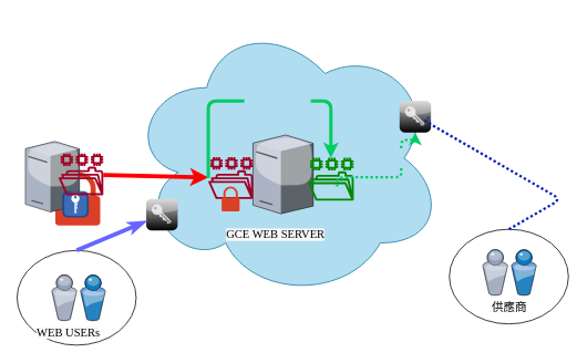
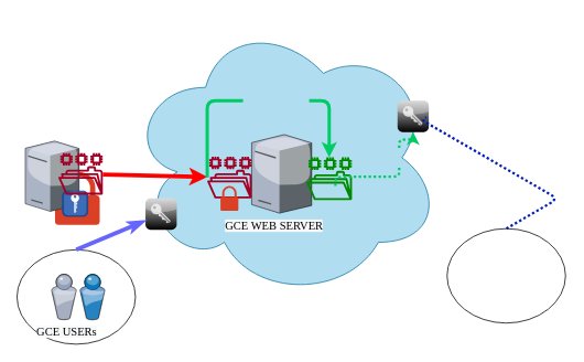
  <mxCell id="0" />
  <mxCell id="1" parent="0" />
  <mxCell id="2" value="" style="pointerEvents=1;shadow=0;dashed=0;html=1;strokeColor=none;labelPosition=center;verticalLabelPosition=bottom;verticalAlign=top;outlineConnect=0;align=center;shape=mxgraph.office.security.lock_protected;fillColor=#DA4026;" vertex="1" parent="1"><mxGeometry x="66" y="206.81" width="54" height="64.19" as="geometry" /></mxCell>
  <mxCell id="3" value="" style="ellipse;whiteSpace=wrap;html=1;rounded=0;shadow=0;comic=0;strokeWidth=1;fontFamily=Verdana;" vertex="1" parent="1"><mxGeometry x="20" y="301" width="143.25" height="114" as="geometry" /></mxCell>
  <mxCell id="4" value="" style="ellipse;shape=cloud;whiteSpace=wrap;html=1;fillColor=#b1ddf0;strokeColor=#10739e;" vertex="1" parent="1"><mxGeometry x="153" y="20" width="380" height="340" as="geometry" /></mxCell>
  <mxCell id="5" value="" style="ellipse;whiteSpace=wrap;html=1;rounded=0;shadow=0;comic=0;strokeWidth=1;fontFamily=Verdana;" parent="1" vertex="1"><mxGeometry x="540" y="275.5" width="143.25" height="114" as="geometry" /></mxCell>
- <mxCell id="6" value="&lt;font style=&quot;font-size: 14px&quot;&gt;供應商&lt;/font&gt;" style="verticalLabelPosition=bottom;aspect=fixed;html=1;verticalAlign=top;strokeColor=none;shape=mxgraph.citrix.users;rounded=0;shadow=0;comic=0;fontFamily=Verdana;" parent="1" vertex="1"><mxGeometry x="580" y="300" width="64.5" height="55" as="geometry" /></mxCell>
  <mxCell id="7" value="" style="verticalLabelPosition=bottom;aspect=fixed;html=1;verticalAlign=top;strokeColor=none;shape=mxgraph.citrix.tower_server;rounded=0;shadow=0;comic=0;fontFamily=Verdana;" parent="1" vertex="1"><mxGeometry x="303.75" y="162" width="72.5" height="94.81" as="geometry" /></mxCell>
- <mxCell id="8" value="&lt;span style=&quot;color: rgb(0 , 0 , 0) ; font-family: &amp;#34;verdana&amp;#34; ; font-size: 14px ; font-style: normal ; font-weight: 400 ; letter-spacing: normal ; text-align: center ; text-indent: 0px ; text-transform: none ; word-spacing: 0px ; background-color: rgb(248 , 249 , 250) ; display: inline ; float: none&quot;&gt;GCE WEB SERVER&lt;/span&gt;" style="text;whiteSpace=wrap;html=1;" vertex="1" parent="1"><mxGeometry x="270" y="267.95" width="140" height="19" as="geometry" /></mxCell>
+ <mxCell id="8" value="&lt;span style=&quot;color: rgb(0 , 0 , 0) ; font-family: &amp;#34;verdana&amp;#34; ; font-size: 14px ; font-style: normal ; font-weight: 400 ; letter-spacing: normal ; text-align: center ; text-indent: 0px ; text-transform: none ; word-spacing: 0px ; background-color: rgb(248 , 249 , 250) ; display: inline ; float: none&quot;&gt;GCE WEB SERVER&lt;/span&gt;" style="text;whiteSpace=wrap;html=1;" vertex="1" parent="1"><mxGeometry x="270" y="257.95" width="140" height="19" as="geometry" /></mxCell>
  <mxCell id="9" value="" style="verticalLabelPosition=bottom;aspect=fixed;html=1;verticalAlign=top;strokeColor=none;align=center;outlineConnect=0;shape=mxgraph.citrix.users;" vertex="1" parent="1"><mxGeometry x="61.62" y="330.5" width="64.5" height="55" as="geometry" /></mxCell>
- <mxCell id="10" value="&lt;span style=&quot;color: rgb(0 , 0 , 0) ; font-family: &amp;#34;verdana&amp;#34; ; font-size: 14px ; font-style: normal ; font-weight: 400 ; letter-spacing: normal ; text-align: center ; text-indent: 0px ; text-transform: none ; word-spacing: 0px ; background-color: rgb(248 , 249 , 250) ; display: inline ; float: none&quot;&gt;WEB USERs&lt;/span&gt;" style="text;whiteSpace=wrap;html=1;" vertex="1" parent="1"><mxGeometry x="41.62" y="385.5" width="140" height="19" as="geometry" /></mxCell>
+ <mxCell id="10" value="&lt;span style=&quot;color: rgb(0 , 0 , 0) ; font-family: &amp;#34;verdana&amp;#34; ; font-size: 14px ; font-style: normal ; font-weight: 400 ; letter-spacing: normal ; text-align: center ; text-indent: 0px ; text-transform: none ; word-spacing: 0px ; background-color: rgb(248 , 249 , 250) ; display: inline ; float: none&quot;&gt;GCE USERs&lt;/span&gt;" style="text;whiteSpace=wrap;html=1;" vertex="1" parent="1"><mxGeometry x="41.62" y="385.5" width="140" height="19" as="geometry" /></mxCell>
  <mxCell id="11" value="" style="verticalLabelPosition=bottom;aspect=fixed;html=1;verticalAlign=top;strokeColor=none;align=center;outlineConnect=0;shape=mxgraph.citrix.radius_server;" vertex="1" parent="1"><mxGeometry x="30" y="169.75" width="75.5" height="91" as="geometry" /></mxCell>
  <mxCell id="12" value="" style="verticalLabelPosition=bottom;aspect=fixed;html=1;verticalAlign=top;strokeColor=none;align=center;outlineConnect=0;shape=mxgraph.citrix.role_security;fillColor=#CCCCCC;gradientColor=#000000;gradientDirection=south;" vertex="1" parent="1"><mxGeometry x="480" y="121" width="38" height="38" as="geometry" /></mxCell>
  <mxCell id="13" value="" style="edgeStyle=isometricEdgeStyle;endArrow=none;html=1;entryX=0.919;entryY=0.524;entryDx=0;entryDy=0;entryPerimeter=0;strokeWidth=3;dashed=1;dashPattern=1 1;fillColor=#0050ef;strokeColor=#001DBC;exitX=0.5;exitY=0;exitDx=0;exitDy=0;" edge="1" parent="1" source="5" target="12"><mxGeometry width="50" height="100" relative="1" as="geometry"><mxPoint x="590" y="218.64" as="sourcePoint" /><mxPoint x="467.04" y="157.72" as="targetPoint" /><Array as="points"><mxPoint x="590" y="191" /></Array></mxGeometry></mxCell>
  <mxCell id="14" value="" style="outlineConnect=0;fontColor=#ffffff;fillColor=#a20025;strokeColor=#6F0000;dashed=0;verticalLabelPosition=bottom;verticalAlign=top;align=center;html=1;fontSize=12;fontStyle=0;aspect=fixed;pointerEvents=1;shape=mxgraph.aws4.file_system;" vertex="1" parent="1"><mxGeometry x="250" y="188.64" width="53.75" height="50.31" as="geometry" /></mxCell>
  <mxCell id="15" value="" style="outlineConnect=0;fillColor=#008a00;strokeColor=#005700;dashed=0;verticalLabelPosition=bottom;verticalAlign=top;align=center;html=1;fontSize=12;fontStyle=0;aspect=fixed;pointerEvents=1;shape=mxgraph.aws4.file_system;fontColor=#ffffff;" vertex="1" parent="1"><mxGeometry x="370" y="189.5" width="55.03" height="51.5" as="geometry" /></mxCell>
  <mxCell id="16" value="" style="edgeStyle=elbowEdgeStyle;elbow=vertical;endArrow=classic;html=1;jumpSize=17;strokeWidth=4;strokeColor=#00CC66;" edge="1" parent="1" source="27" target="15"><mxGeometry width="50" height="50" relative="1" as="geometry"><mxPoint x="660" y="321" as="sourcePoint" /><mxPoint x="710" y="271" as="targetPoint" /><Array as="points"><mxPoint x="340" y="121" /></Array></mxGeometry></mxCell>
  <mxCell id="17" value="" style="shape=image;html=1;verticalAlign=top;verticalLabelPosition=bottom;labelBackgroundColor=#ffffff;imageAspect=0;aspect=fixed;image=https://cdn1.iconfinder.com/data/icons/100-basic-for-user-interface/32/61-unlock-128.png" vertex="1" parent="1"><mxGeometry x="390" y="223.9" width="30" height="30" as="geometry" /></mxCell>
  <mxCell id="18" value="" style="edgeStyle=elbowEdgeStyle;elbow=vertical;endArrow=classic;html=1;dashed=1;dashPattern=1 1;strokeColor=#00CC66;strokeWidth=3;exitX=0.5;exitY=0;exitDx=0;exitDy=0;" edge="1" parent="1" target="12"><mxGeometry width="50" height="50" relative="1" as="geometry"><mxPoint x="482.095" y="177.9" as="sourcePoint" /><mxPoint x="710" y="271" as="targetPoint" /></mxGeometry></mxCell>
  <mxCell id="19" value="" style="outlineConnect=0;fontColor=#ffffff;fillColor=#a20025;strokeColor=#6F0000;dashed=0;verticalLabelPosition=bottom;verticalAlign=top;align=center;html=1;fontSize=12;fontStyle=0;aspect=fixed;pointerEvents=1;shape=mxgraph.aws4.file_system;" vertex="1" parent="1"><mxGeometry x="70" y="184.25" width="53.75" height="50.31" as="geometry" /></mxCell>
  <mxCell id="20" value="" style="pointerEvents=1;shadow=0;dashed=0;html=1;strokeColor=none;labelPosition=center;verticalLabelPosition=bottom;verticalAlign=top;outlineConnect=0;align=center;shape=mxgraph.office.security.lock_protected;fillColor=#DA4026;" vertex="1" parent="1"><mxGeometry x="266.06" y="223.9" width="21.62" height="30" as="geometry" /></mxCell>
  <mxCell id="21" value="" style="endArrow=classic;html=1;strokeWidth=5;strokeColor=#FF0000;" edge="1" parent="1" source="19" target="14"><mxGeometry width="50" height="50" relative="1" as="geometry"><mxPoint x="660" y="321" as="sourcePoint" /><mxPoint x="710" y="271" as="targetPoint" /></mxGeometry></mxCell>
  <mxCell id="22" value="" style="verticalLabelPosition=bottom;aspect=fixed;html=1;verticalAlign=top;strokeColor=none;align=center;outlineConnect=0;shape=mxgraph.citrix.role_security;fillColor=#CCCCCC;gradientColor=#000000;gradientDirection=south;" vertex="1" parent="1"><mxGeometry x="175.25" y="238.95" width="38" height="38" as="geometry" /></mxCell>
  <mxCell id="23" value="" style="endArrow=classicThin;html=1;strokeWidth=5;exitX=0.5;exitY=0;exitDx=0;exitDy=0;strokeColor=#6666FF;endFill=1;" edge="1" parent="1" source="3" target="22"><mxGeometry width="50" height="50" relative="1" as="geometry"><mxPoint x="660" y="321" as="sourcePoint" /><mxPoint x="710" y="271" as="targetPoint" /></mxGeometry></mxCell>
  <mxCell id="24" value="" style="edgeStyle=elbowEdgeStyle;elbow=vertical;endArrow=none;html=1;dashed=1;dashPattern=1 1;strokeColor=#00CC66;strokeWidth=3;exitX=0.5;exitY=0;exitDx=0;exitDy=0;endFill=0;" edge="1" parent="1" source="17"><mxGeometry width="50" height="50" relative="1" as="geometry"><mxPoint x="435" y="211" as="sourcePoint" /><mxPoint x="482.095" y="202.09" as="targetPoint" /></mxGeometry></mxCell>
  <mxCell id="25" value="" style="shape=image;html=1;verticalAlign=top;verticalLabelPosition=bottom;labelBackgroundColor=#ffffff;imageAspect=0;aspect=fixed;image=https://cdn2.iconfinder.com/data/icons/bitsies/128/Enter-128.png" vertex="1" parent="1"><mxGeometry x="140" y="183.59" width="51.62" height="51.62" as="geometry" /></mxCell>
  <mxCell id="26" value="" style="shape=image;html=1;verticalAlign=top;verticalLabelPosition=bottom;labelBackgroundColor=#ffffff;imageAspect=0;aspect=fixed;image=https://cdn2.iconfinder.com/data/icons/bitsies/128/Download-128.png" vertex="1" parent="1"><mxGeometry x="460" y="178" width="38" height="38" as="geometry" /></mxCell>
  <mxCell id="27" value="" style="shape=image;html=1;verticalAlign=top;verticalLabelPosition=bottom;labelBackgroundColor=#ffffff;imageAspect=0;aspect=fixed;image=https://cdn2.iconfinder.com/data/icons/bitsies/128/Enter-128.png" vertex="1" parent="1"><mxGeometry x="293.3" y="81" width="80" height="80" as="geometry" /></mxCell>
  <mxCell id="28" value="" style="edgeStyle=elbowEdgeStyle;elbow=vertical;endArrow=none;html=1;jumpSize=17;strokeWidth=4;strokeColor=#00CC66;entryX=0;entryY=0.5;entryDx=0;entryDy=0;endFill=0;" edge="1" parent="1" source="14" target="27"><mxGeometry width="50" height="50" relative="1" as="geometry"><mxPoint x="276.875" y="188.64" as="sourcePoint" /><mxPoint x="397.515" y="189.5" as="targetPoint" /><Array as="points"><mxPoint x="250" y="141" /></Array></mxGeometry></mxCell>
